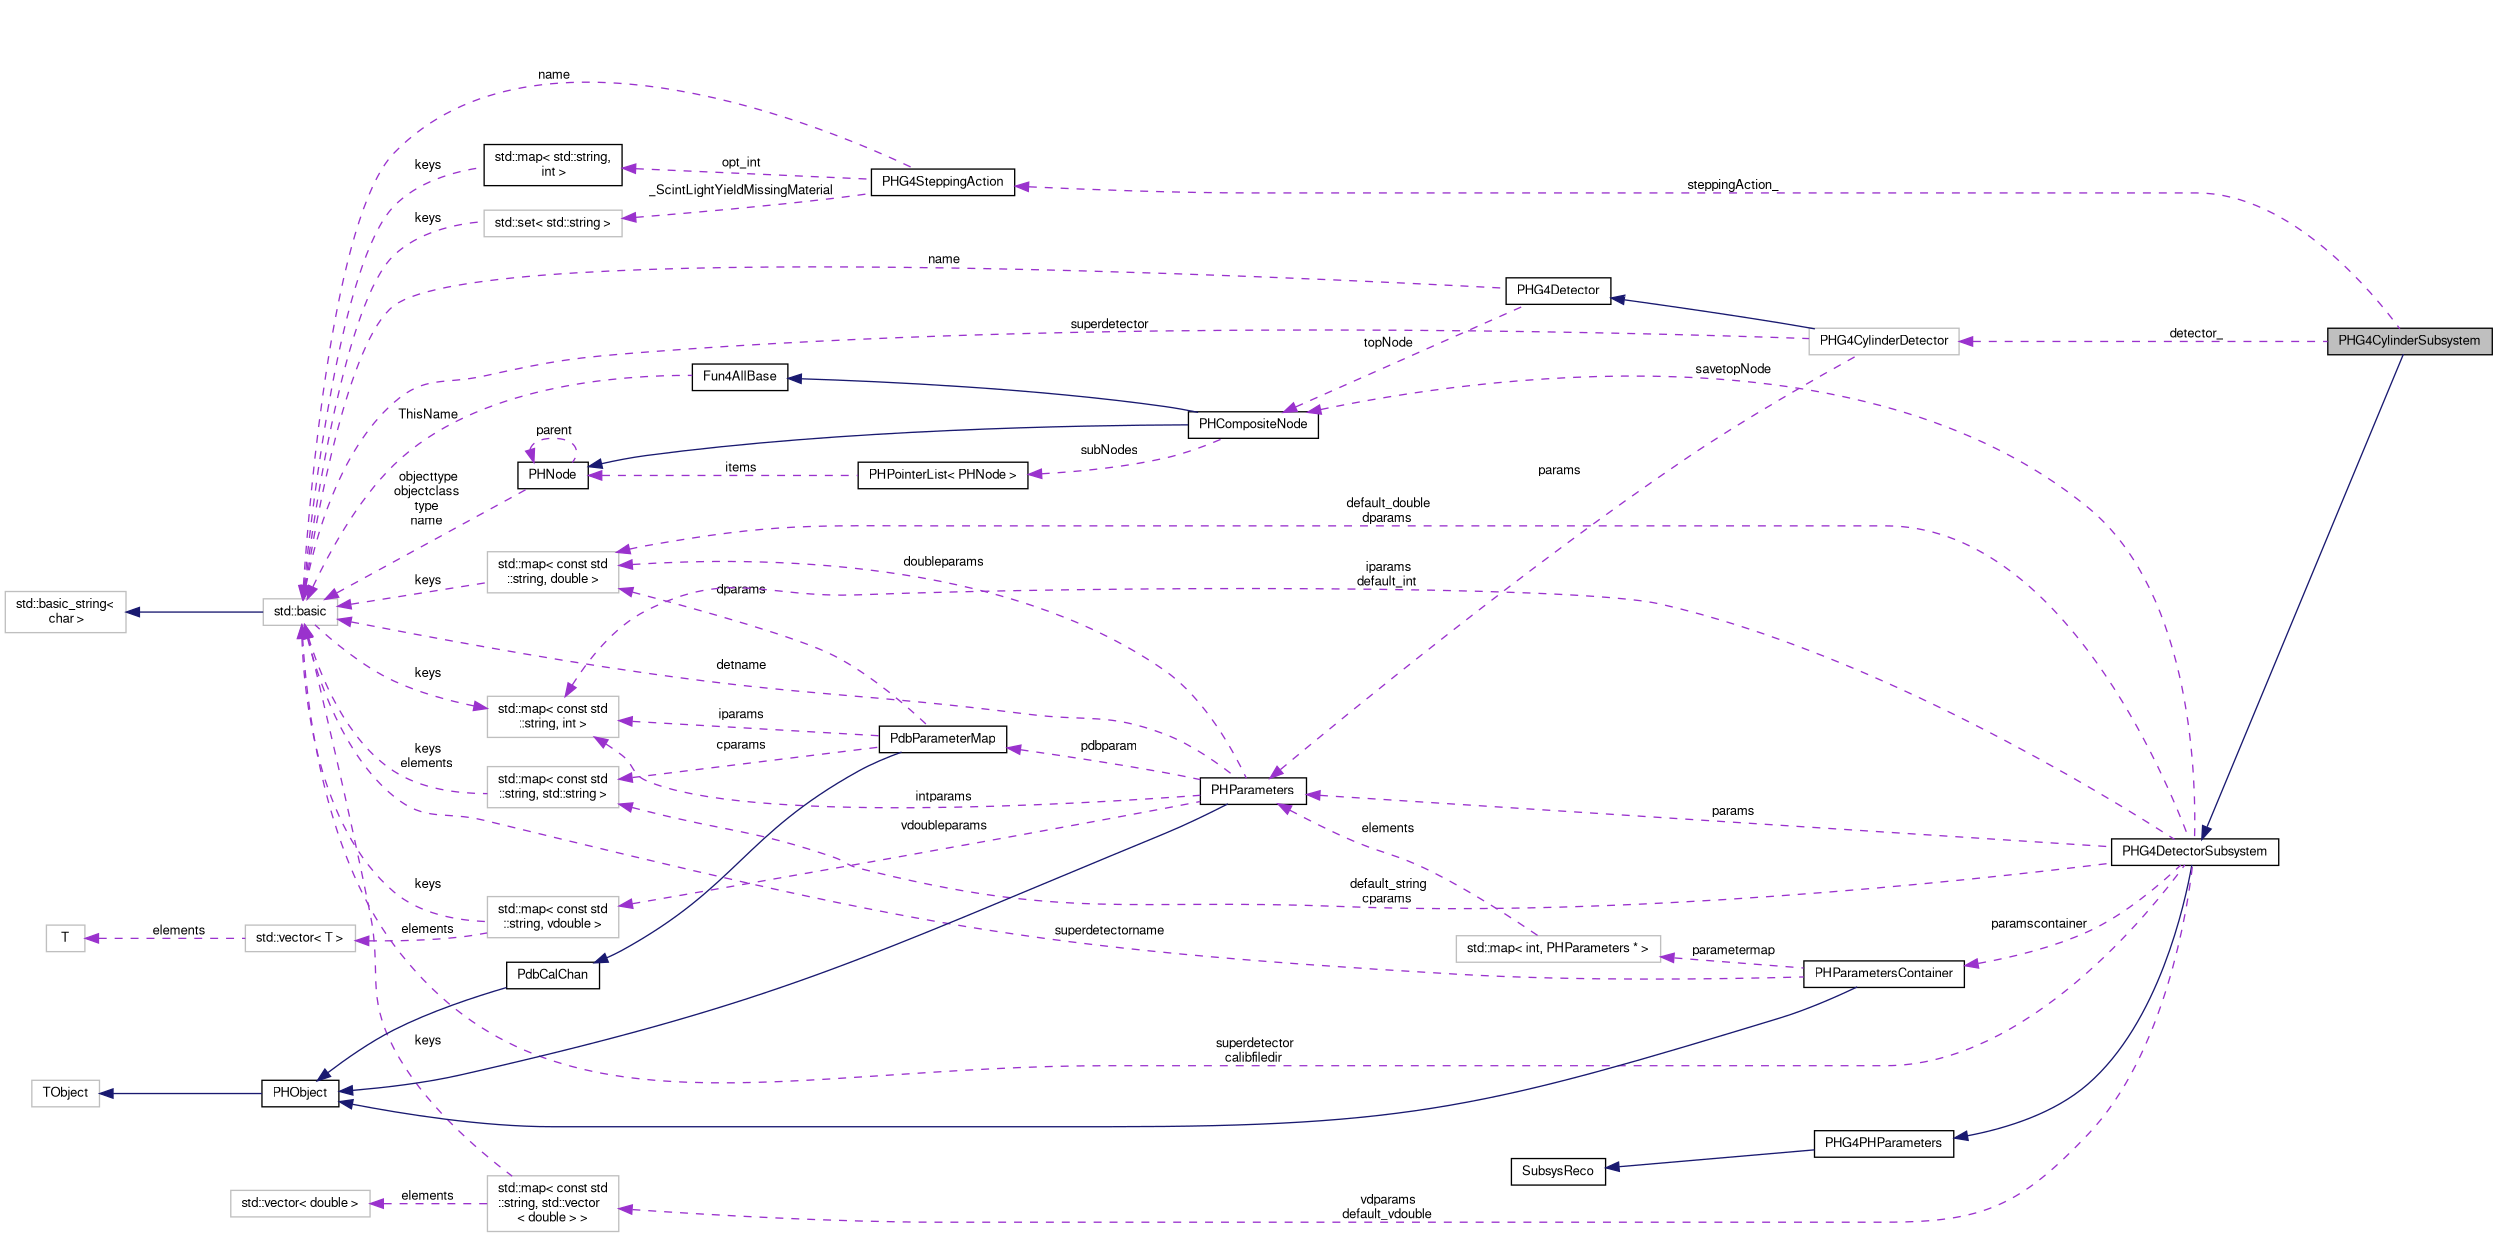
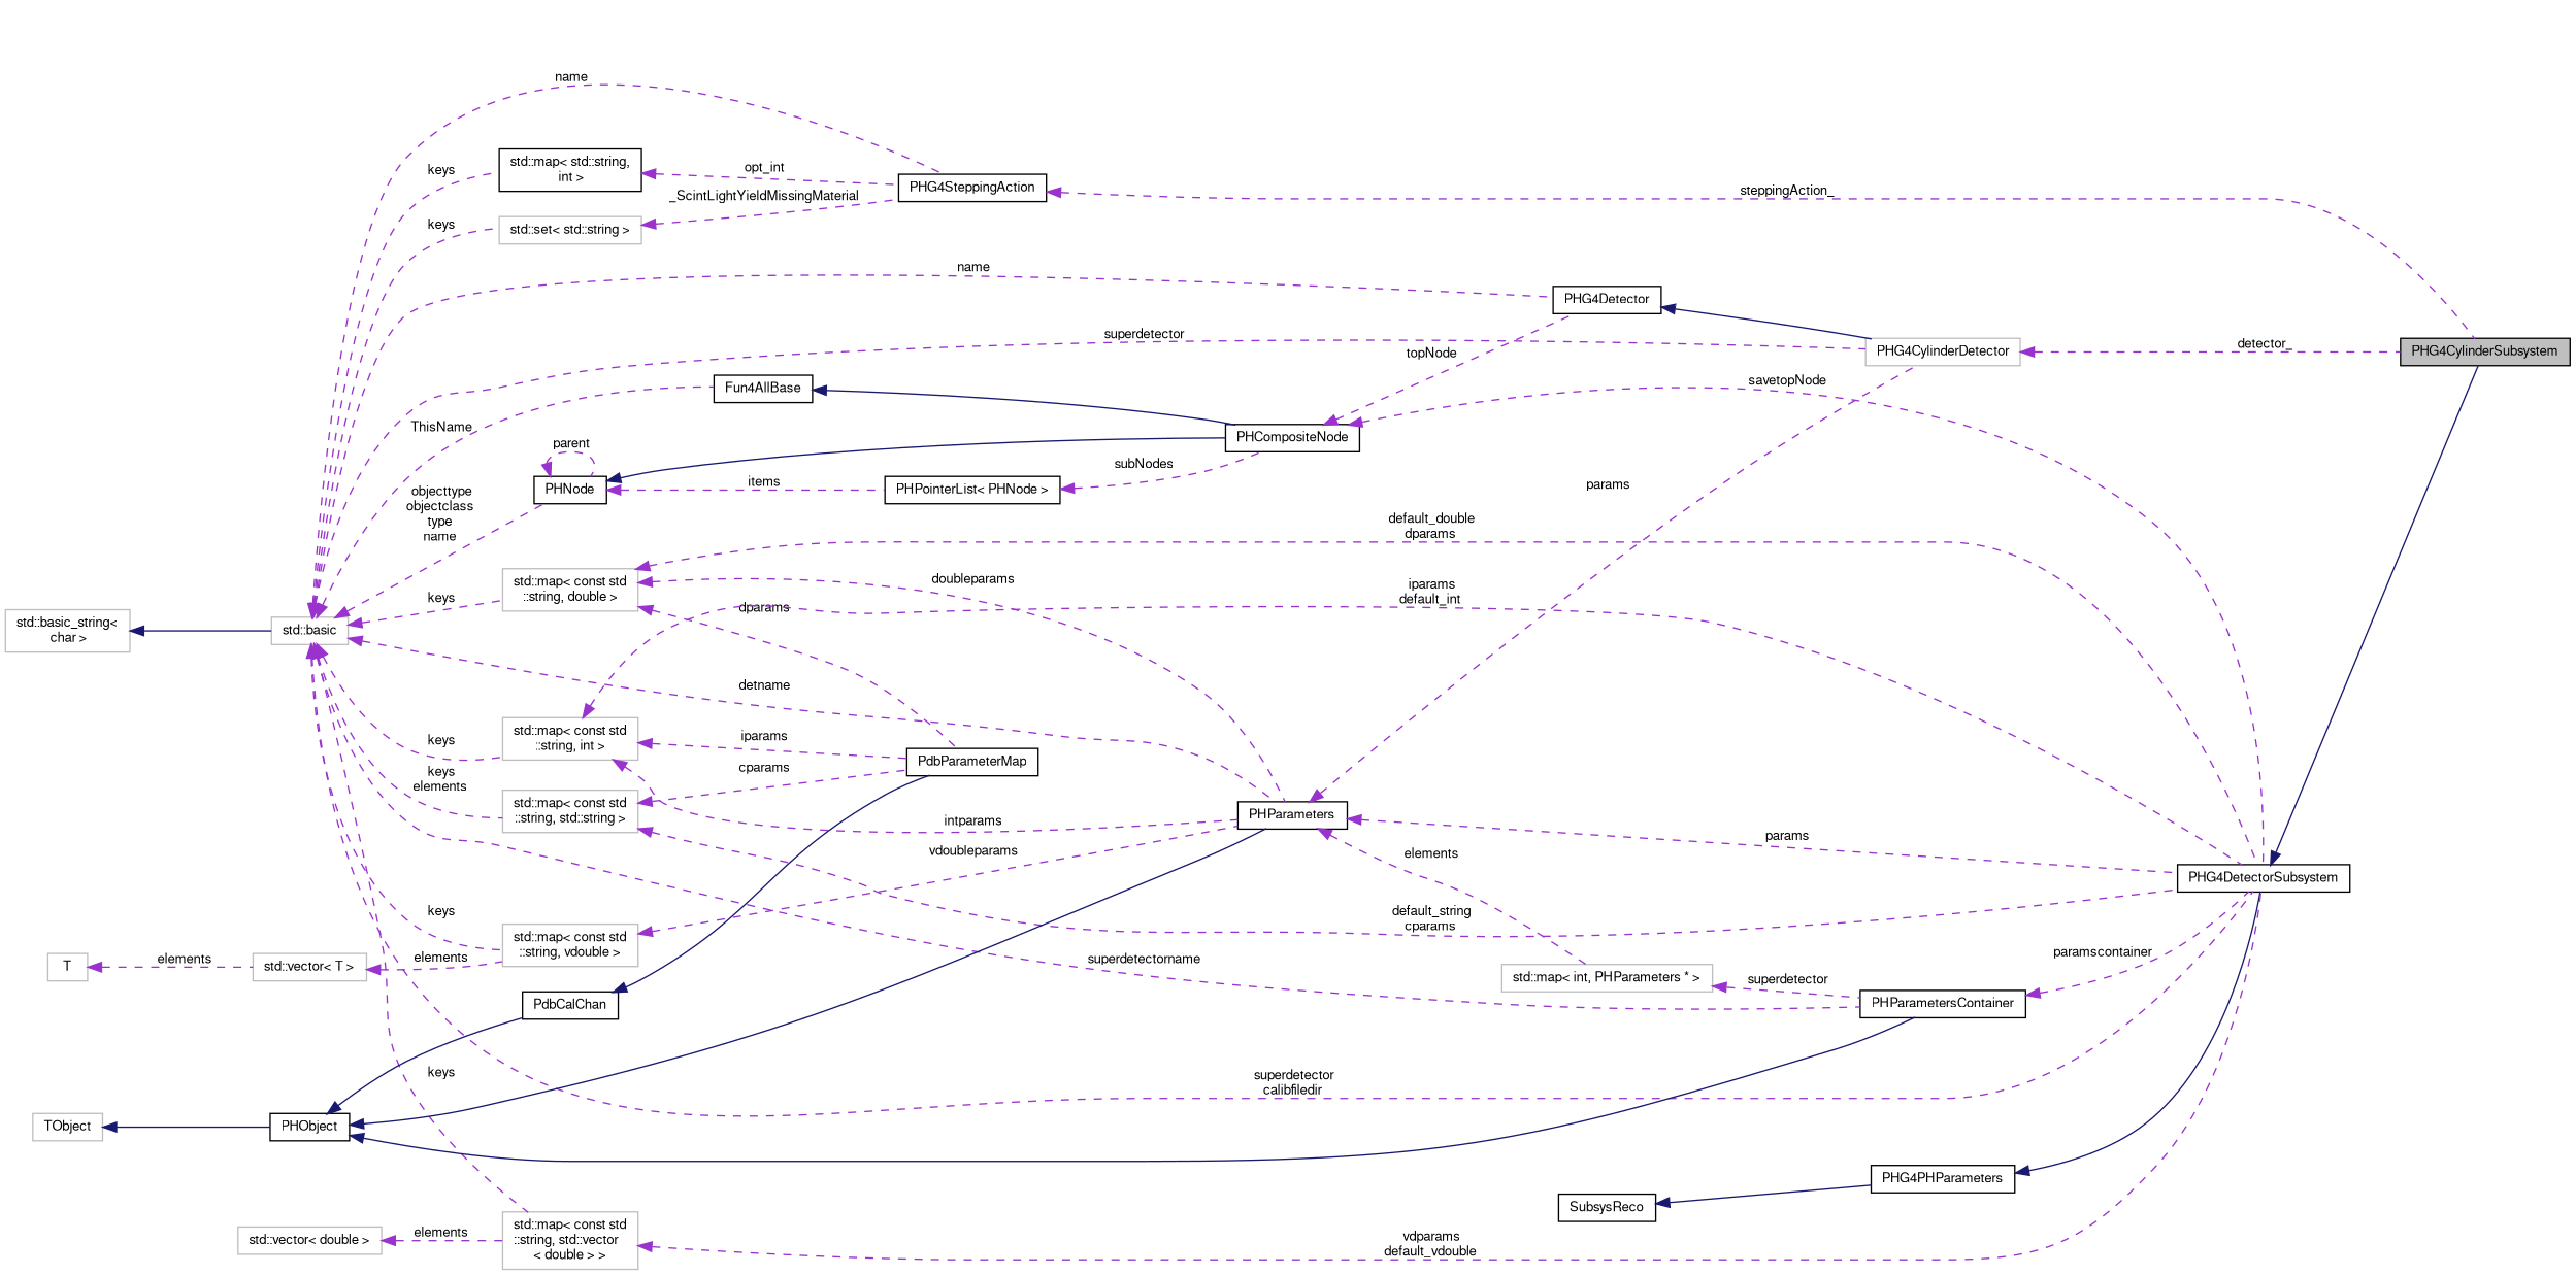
  digraph {
    rankdir=LR
    node [color=black fontname=FreeSans fontsize=10 shape=record]
    edge [color=darkorchid3 dir=back fontname=FreeSans fontsize=10 labelfontname=FreeSans labelfontsize=10 style=dashed]
    n1 [fillcolor=grey75 fontcolor=black height=0.2 label=PHG4CylinderSubsystem style=filled width=0.4]
    n2 [height=0.2 label=PHG4DetectorSubsystem width=0.4]
    n3 [height=0.2 label=PHG4PHParameters width=0.4]
    n4 [height=0.2 label=SubsysReco width=0.4]
    n5 [height=0.2 label=Fun4AllBase width=0.4]
    n6 [height=0.2 label=PHCompositeNode width=0.4]
    n7 [color=grey75 height=0.2 label="std::basic" width=0.4]
    n8 [color=grey75 height=0.2 label="std::map\< const std\l::string, double \>" width=0.4]
    n9 [color=grey75 height=0.2 label="std::map\< const std\l::string, int \>" width=0.4]
    n10 [height=0.2 label=PHParameters width=0.4]
    n11 [color=grey75 height=0.2 label="std::map\< const std\l::string, std::string \>" width=0.4]
    n12 [color=grey75 height=0.2 label="std::map\< const std\l::string, vdouble \>" width=0.4]
    n13 [height=0.2 label=PHParametersContainer width=0.4]
    n14 [height=0.2 label=PHNode width=0.4]
    n15 [color=grey75 height=0.2 label="std::map\< const std\l::string, std::vector\l\< double \> \>" width=0.4]
    n16 [color=grey75 height=0.2 label=PHG4CylinderDetector width=0.4]
    n17 [height=0.2 label=PHG4Detector width=0.4]
    n18 [height=0.2 label=PHG4SteppingAction width=0.4]
    n19 [height=0.2 label="std::map\< std::string,\l int \>" width=0.4]
    n20 [color=grey75 height=0.2 label="std::set\< std::string \>" width=0.4]
    n21 [height=0.2 label=PdbParameterMap width=0.4]
    n22 [color=grey75 height=0.2 label="std::map\< int, PHParameters * \>" width=0.4]
    n23 [height=0.2 label="PHPointerList\< PHNode \>" width=0.4]
    n24 [color=grey75 height=0.2 label="std::basic_string\<\l char \>" width=0.4]
    n25 [height=0.2 label=PHObject width=0.4]
    n26 [height=0.2 label=PdbCalChan width=0.4]
    n27 [color=grey75 height=0.2 label=TObject width=0.4]
    n28 [color=grey75 height=0.2 label="std::vector\< T \>" width=0.4]
    n29 [color=grey75 height=0.2 label=T width=0.4]
    n30 [color=grey75 height=0.2 label="std::vector\< double \>" width=0.4]
    n2 -> n1 [color=midnightblue style=solid]
    n3 -> n2 [color=midnightblue style=solid]
    n4 -> n3 [color=midnightblue style=solid]
    n5 -> n6 [color=midnightblue style=solid]
    n6 -> n2 [label=" savetopNode"]
    n6 -> n17 [label=" topNode"]
    n7 -> n2 [label=" superdetector\ncalibfiledir"]
    n7 -> n5 [label=" ThisName"]
    n7 -> n8 [label=" keys"]
-   n9 -> n7 [label=" keys"]
+   n7 -> n9 [label=" keys"]
    n7 -> n10 [label=" detname"]
    n7 -> n11 [label=" keys\nelements"]
    n7 -> n12 [label=" keys"]
    n7 -> n13 [label=" superdetectorname"]
    n7 -> n14 [label=" objecttype\nobjectclass\ntype\nname"]
    n7 -> n15 [label=" keys"]
    n7 -> n16 [label=" superdetector"]
    n7 -> n17 [label=" name"]
    n7 -> n18 [label=" name"]
    n7 -> n19 [label=" keys"]
    n7 -> n20 [label=" keys"]
    n8 -> n2 [label=" default_double\ndparams"]
    n8 -> n10 [label=" doubleparams"]
    n8 -> n21 [label=" dparams"]
    n9 -> n2 [label=" iparams\ndefault_int"]
    n9 -> n10 [label=" intparams"]
    n9 -> n21 [label=" iparams"]
    n10 -> n2 [label=" params"]
    n10 -> n16 [label=" params"]
    n10 -> n22 [label=" elements"]
    n11 -> n2 [label=" default_string\ncparams"]
    n11 -> n21 [label=" cparams"]
    n12 -> n10 [label=" vdoubleparams"]
    n13 -> n2 [label=" paramscontainer"]
    n14 -> n6 [color=midnightblue style=solid]
    n14 -> n14 [label=" parent"]
    n14 -> n23 [label=" items"]
    n15 -> n2 [label=" vdparams\ndefault_vdouble"]
    n16 -> n1 [label=" detector_"]
    n17 -> n16 [color=midnightblue style=solid]
    n18 -> n1 [label=" steppingAction_"]
    n19 -> n18 [label=" opt_int"]
    n20 -> n18 [label=" _ScintLightYieldMissingMaterial"]
-   n21 -> n10 [label=" pdbparam"]
-   n22 -> n13 [label=" parametermap"]
+   n22 -> n13 [label=" superdetector"]
    n23 -> n6 [label=" subNodes"]
    n24 -> n7 [color=midnightblue style=solid]
    n25 -> n10 [color=midnightblue style=solid]
    n25 -> n13 [color=midnightblue style=solid]
    n25 -> n26 [color=midnightblue style=solid]
    n26 -> n21 [color=midnightblue style=solid]
    n27 -> n25 [color=midnightblue style=solid]
    n28 -> n12 [label=" elements"]
    n29 -> n28 [label=" elements"]
    n30 -> n15 [label=" elements"]
  }
